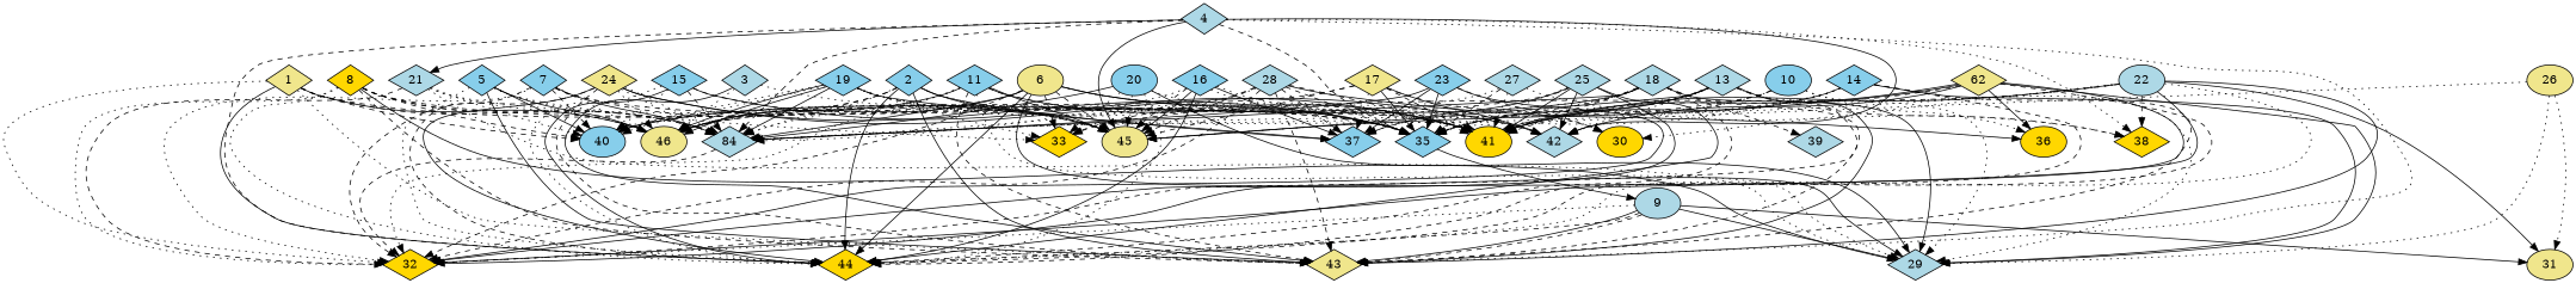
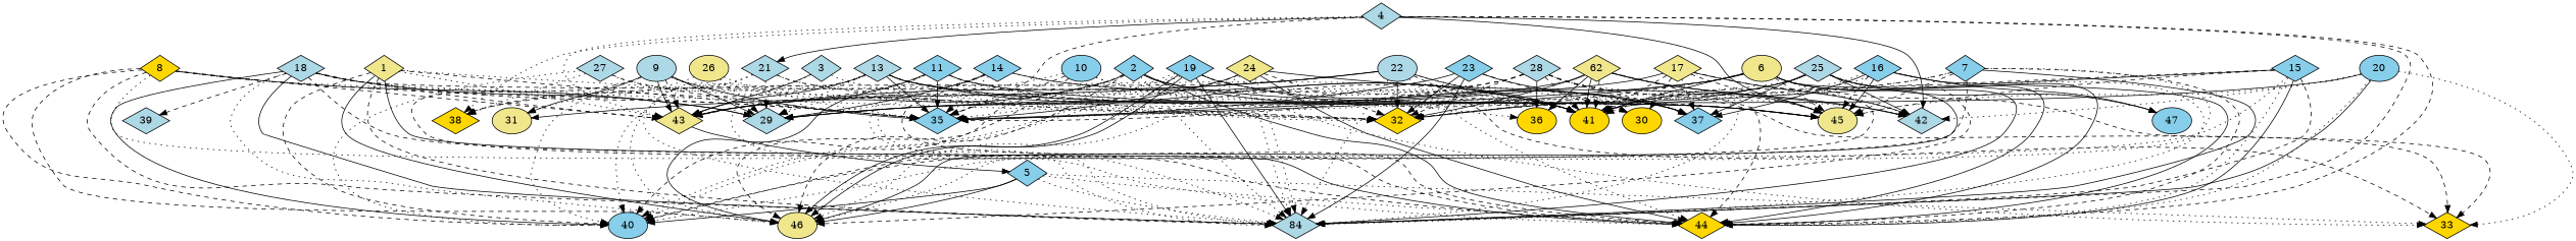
  digraph {
    node [alpha=0.17 fillcolor=skyblue shape=diamond style=filled]
    edge [style=solid]
    1 [alpha=0.10 expect_size=462921099162664566784 fillcolor=khaki]
    32 [alpha=0.03 expect_size=3105530615286162522112 fillcolor=gold]
    n3 [alpha=0.13 expect_size=2010012266687514 fillcolor=lightblue label=84]
    35 [alpha=0.18 expect_size=6030887826258271404032]
    40 [alpha=0.03 expect_size=163358020877798080512 shape=ellipse]
    43 [expect_size=6070077751409857 fillcolor=khaki]
    44 [alpha=0.06 expect_size=15983089193853527261184 fillcolor=gold]
    46 [alpha=0.02 expect_size=11091477031239436288 fillcolor=khaki shape=ellipse]
    45 [alpha=0.01 expect_size=996124179980315787264 fillcolor=khaki shape=ellipse]
    2 [alpha=0.04 expect_size=69925687972706910208]
    37 [alpha=0.07 expect_size=31319125491258764]
    3 [alpha=0.12 expect_size=63151170471406968 fillcolor=lightblue]
    4 [expect_size=4923113035393287585792 fillcolor=lightblue]
    38 [alpha=0.19 expect_size=9253233734996241416192 fillcolor=gold]
    42 [alpha=0.02 expect_size=75294201370275936 fillcolor=lightblue]
    21 [alpha=0.18 expect_size=67414200654112616 fillcolor=lightblue]
    5 [alpha=0.05 expect_size=2491358062060852224]
    33 [alpha=0.05 expect_size=141839805230974704 fillcolor=gold]
    6 [alpha=0.14 expect_size=63840405489432280 fillcolor=khaki shape=ellipse]
    29 [alpha=0.06 expect_size=83120360201236912 fillcolor=lightblue]
    41 [expect_size=75608219509916928 fillcolor=gold shape=ellipse]
    7 [expect_size=1240407089323442176000]
    8 [alpha=0.07 expect_size=302449083343435726848 fillcolor=gold]
    9 [alpha=0.10 expect_size=3175597223425605632000 fillcolor=lightblue shape=ellipse]
    31 [alpha=0.20 expect_size=20270738971840672 fillcolor=khaki shape=ellipse]
    10 [alpha=0.03 expect_size=361761956613802950656 shape=ellipse]
    36 [alpha=0.06 expect_size=104712638661592560 fillcolor=gold shape=ellipse]
    11 [alpha=0.06 expect_size=7658897803570917146624]
    n29 [expect_size=2235507066491543486464 fillcolor=khaki label=62]
    13 [alpha=0.14 expect_size=247302199378763055104 fillcolor=lightblue]
    14 [alpha=0.12 expect_size=932126553238465937408]
    15 [alpha=0.18 expect_size=73154176012760016]
    16 [alpha=0.05 expect_size=9814441029282859843584]
+   47 [alpha=0.14 expect_size=4997575463313208246272 shape=ellipse]
    17 [alpha=0.20 expect_size=11233585690895074721792 fillcolor=khaki]
    30 [expect_size=46076666060862390272 fillcolor=gold shape=ellipse]
    18 [alpha=0.08 expect_size=4251019469247734784 fillcolor=lightblue]
    39 [alpha=0.13 expect_size=16617391774451204 fillcolor=lightblue]
    19 [alpha=0.11 expect_size=13610231082064564]
    20 [alpha=0.09 expect_size=1109618293170518360064 shape=ellipse]
    22 [alpha=0.07 expect_size=71964664749606080 fillcolor=lightblue shape=ellipse]
    23 [alpha=0.13 expect_size=204332841808425504]
    24 [alpha=0.13 expect_size=124482919208268688 fillcolor=khaki]
    25 [alpha=0.07 expect_size=4823797127715138560 fillcolor=lightblue]
    26 [alpha=0.06 expect_size=395962761978314752000 fillcolor=khaki shape=ellipse]
    27 [alpha=0.18 expect_size=3027073562552355840 fillcolor=lightblue]
    28 [expect_size=11346373371342604 fillcolor=lightblue]
    1 -> 32 [style=dotted]
    1 -> n3 [style=dashed]
    1 -> 35 [style=dashed]
    1 -> 40 [style=dashed]
    1 -> 43 [style=dotted]
    1 -> 44
    1 -> 46
    2 -> n3 [style=dotted]
    2 -> 35 [style=dotted]
    2 -> 40 [style=dashed]
    2 -> 43
    2 -> 44
    2 -> 46 [style=dashed]
    2 -> 45
    2 -> 37
    3 -> 43
    3 -> 46 [style=dotted]
    3 -> 45 [style=dotted]
    4 -> n3 [style=dashed]
    4 -> 35 [style=dashed]
    4 -> 43 [style=dotted]
    4 -> 44 [style=dashed]
    4 -> 45
    4 -> 38 [style=dotted]
    4 -> 42
    4 -> 21
    21 -> 32 [style=dashed]
    21 -> n3 [style=dotted]
    21 -> 40 [style=dotted]
    21 -> 29 [style=dotted]
    21 -> 41 [style=dotted]
    5 -> n3 [style=dotted]
    5 -> 40
-   5 -> 43
+   43 -> 5
    5 -> 44 [style=dotted]
    5 -> 46
    5 -> 33 [style=dotted]
    6 -> 32 [style=dashed]
    6 -> n3
    6 -> 35
    6 -> 44
    6 -> 46
    6 -> 45 [style=dashed]
    6 -> 42 [style=dotted]
    6 -> 33 [style=dashed]
    6 -> 29
    6 -> 41
    7 -> 32 [style=dotted]
    7 -> n3
    7 -> 40 [style=dashed]
    7 -> 44 [style=dashed]
    7 -> 46 [style=dotted]
    7 -> 45 [style=dashed]
    7 -> 41 [style=dashed]
    8 -> 32 [style=dotted]
    8 -> n3 [style=dashed]
    8 -> 35 [style=dashed]
    8 -> 40 [style=dashed]
    8 -> 43 [style=dashed]
    8 -> 44 [style=dotted]
    8 -> 46 [style=dashed]
    8 -> 29
    9 -> 32 [style=dotted]
-   35 -> 9
+   9 -> 35
    9 -> 43
    9 -> 43 [style=dashed]
    9 -> 44 [style=dashed]
    9 -> 29
    9 -> 31
    10 -> 35 [style=dashed]
    10 -> 46 [style=dashed]
    10 -> 29 [style=dotted]
    10 -> 41 [style=dotted]
    10 -> 36 [style=dotted]
    11 -> 32 [style=dotted]
    11 -> n3 [style=dotted]
    11 -> 35
    11 -> 43 [style=dashed]
    11 -> 46
    11 -> 45
    11 -> 29 [style=dotted]
    11 -> 41 [style=dashed]
    n29 -> 32
    n29 -> 44 [style=dashed]
    n29 -> 45
    n29 -> 42
    n29 -> 29
    n29 -> 41
    n29 -> 41 [style=dashed]
    n29 -> 36
    13 -> 32 [style=dashed]
    13 -> n3 [style=dotted]
    13 -> 35
    13 -> 40 [style=dotted]
    13 -> 43
    13 -> 45
    13 -> 38 [style=dashed]
    13 -> 42 [style=dotted]
    13 -> 29 [style=dotted]
    13 -> 41
    14 -> n3 [style=dotted]
    14 -> 35 [style=dotted]
    14 -> 43 [style=dashed]
    14 -> 44 [style=dashed]
    14 -> 45 [style=dotted]
    14 -> 29
    14 -> 41
-   n3 -> 32 [style=dashed]
+   15 -> 32 [style=dashed]
    15 -> n3 [style=dashed]
    15 -> 40 [style=dotted]
    15 -> 44 [style=dotted]
    15 -> 44
    15 -> 45 [style=dashed]
    15 -> 41
    16 -> n3 [style=dotted]
    16 -> 44
    16 -> 45 [style=dashed]
    16 -> 45
    16 -> 37
    16 -> 41 [style=dotted]
    16 -> 41 [style=dotted]
+   16 -> 47
    17 -> 35
    17 -> 40 [style=dashed]
    17 -> 45 [style=dashed]
    17 -> 37 [style=dotted]
    17 -> 42
    17 -> 41 [style=dashed]
    17 -> 30 [style=dashed]
    18 -> n3
    18 -> 35 [style=dashed]
    18 -> 40
    18 -> 43 [style=dashed]
    18 -> 44 [style=dashed]
    18 -> 46 [style=dotted]
    18 -> 37 [style=dotted]
    18 -> 29
    18 -> 41 [style=dashed]
    18 -> 39 [style=dashed]
    19 -> n3
    19 -> 35 [style=dotted]
    19 -> 40 [style=dotted]
    19 -> 40 [style=dotted]
    19 -> 46
    19 -> 46
    19 -> 45 [style=dashed]
    19 -> 37
    19 -> 33 [style=dotted]
    19 -> 41 [style=dotted]
    20 -> n3
    20 -> 44 [style=dotted]
    20 -> 45 [style=dotted]
    20 -> 42 [style=dotted]
    20 -> 33 [style=dotted]
    20 -> 29
    22 -> 32
    22 -> n3 [style=dotted]
    22 -> 43
    22 -> 44 [style=dotted]
    22 -> 38 [style=dashed]
    22 -> 33 [style=dashed]
    22 -> 41
    22 -> 31
    22 -> 30 [style=dotted]
    23 -> 32
    23 -> n3
    23 -> 35
    23 -> 37
    23 -> 30 [style=dashed]
    24 -> 32 [style=dashed]
    24 -> n3 [style=dotted]
    24 -> n3 [style=dotted]
    24 -> 35
    24 -> 43 [style=dashed]
    24 -> 44
    24 -> 46 [style=dotted]
    24 -> 42
    25 -> 32
    25 -> 35 [style=dotted]
    25 -> 44
    25 -> 46 [style=dashed]
    25 -> 37
    25 -> 42
    25 -> 41
+   25 -> 47
    26 -> 35 [style=dotted]
    26 -> 29 [style=dotted]
    26 -> 31 [style=dotted]
    27 -> 35 [style=dashed]
    27 -> 40 [style=dotted]
    27 -> 38 [style=dotted]
    27 -> 41 [style=dotted]
    28 -> 32 [style=dashed]
    28 -> n3 [style=dotted]
    28 -> 35 [style=dashed]
    28 -> 43 [style=dashed]
    28 -> 45 [style=dashed]
    28 -> 37 [style=dashed]
    28 -> 33 [style=dashed]
    28 -> 41 [style=dashed]
    28 -> 36
  }
